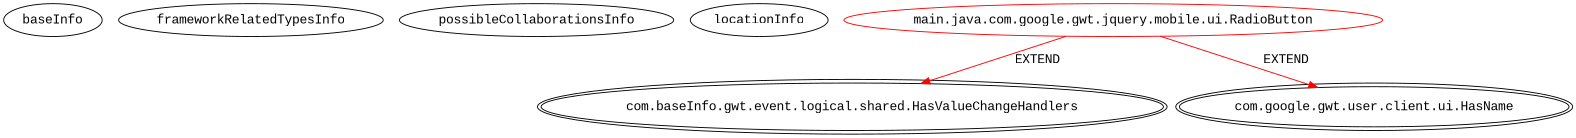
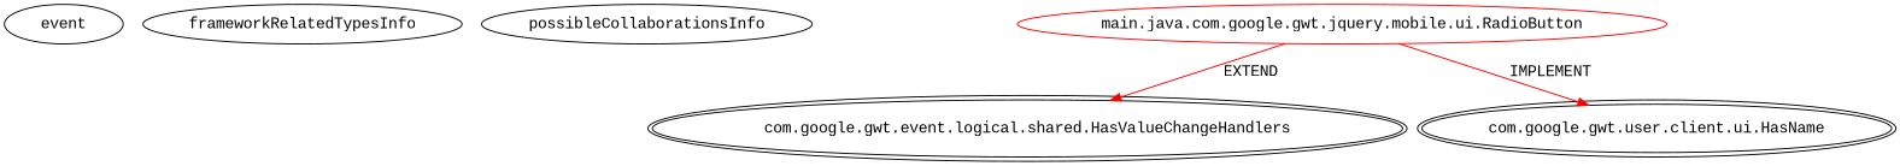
  digraph {
    fontname="Liberation Mono"
    node [fontname="Liberation Mono"]
    edge [color=red fontname="Liberation Mono"]
-   baseInfo [category=extension_graph graphId=3178 isAnonymous=false possibleRelation=false]
+   baseInfo [category=extension_graph graphId=3178 isAnonymous=false possibleRelation=false label=event]
    frameworkRelatedTypesInfo [0="com.google.gwt.user.client.ui.Widget" 1="com.google.gwt.event.logical.shared.HasValueChangeHandlers" 2="com.google.gwt.user.client.ui.HasName"]
    possibleCollaborationsInfo
-   locationInfo [contextSignature=RadioButton filePath="/jhudson8-gwt-jquery-ui/gwt-jquery-ui-master/core/gwt-jquery-ui-mobile/src/main/java/com/google/gwt/jquery/mobile/ui/RadioButton.java" graphId=3178 projectName="jhudson8-gwt-jquery-ui"]
    n5 [color=red isFrameworkType=false label="main.java.com.google.gwt.jquery.mobile.ui.RadioButton" vertexType=ROOT_CLIENT_CLASS_DECLARATION]
-   n6 [isFrameworkType=true label="com.baseInfo.gwt.event.logical.shared.HasValueChangeHandlers" peripheries=2 vertexType=FRAMEWORK_INTERFACE_TYPE]
+   n6 [isFrameworkType=true label="com.google.gwt.event.logical.shared.HasValueChangeHandlers" peripheries=2 vertexType=FRAMEWORK_INTERFACE_TYPE]
    n7 [isFrameworkType=true label="com.google.gwt.user.client.ui.HasName" peripheries=2 vertexType=FRAMEWORK_INTERFACE_TYPE]
    n5 -> n6 [label=EXTEND]
-   n5 -> n7 [label=EXTEND]
+   n5 -> n7 [label=IMPLEMENT]
  }
